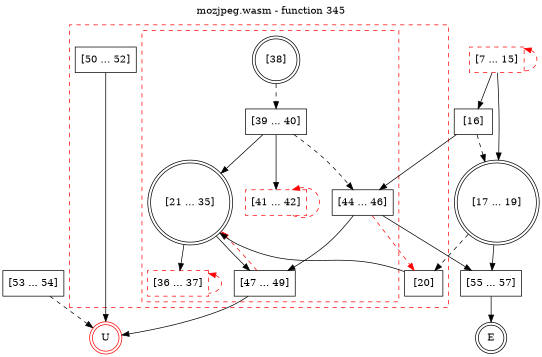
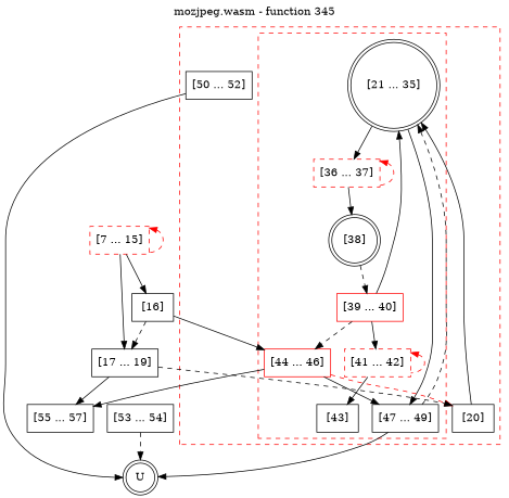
  digraph {
    label="mozjpeg.wasm - function 345"
    labelfontcolor=black
    labelfontname=Helvetica
    labelfontsize=16
    labelloc=t
    node [color=black shape=box style=solid]
    n1 [label="[21 ... 35]" shape=doublecircle]
    n2 [color=red label="[36 ... 37]" style=dashed]
    n3 [label="[38]" shape=doublecircle]
-   n4 [label="[39 ... 40]"]
+   n4 [color=red label="[39 ... 40]"]
    n5 [color=red label="[41 ... 42]" style=dashed]
-   n7 [label="[44 ... 46]"]
+   n6 [label="[43]"]
+   n7 [color=red label="[44 ... 46]"]
    n8 [label="[47 ... 49]"]
    n9 [label="[20]"]
    n10 [label="[50 ... 52]"]
    n11 [label="[55 ... 57]"]
-   n12 [label=U shape=doublecircle color=red style=""]
-   E [shape=doublecircle color="" style=""]
+   n12 [label=U shape=doublecircle color="" style=""]
    n14 [color=red label="[7 ... 15]" style=dashed]
-   n15 [label="[17 ... 19]" shape=doublecircle]
+   n15 [label="[17 ... 19]"]
    n16 [label="[16]"]
    n17 [label="[53 ... 54]"]
    subgraph cluster_1 {
      color=red
      label=""
      style=dashed
      n9
      n10
      subgraph cluster_2 {
        color=red
        label=""
        style=dashed
        n1
        n2
        n3
        n4
        n5
+       n6
        n7
        n8
      }
    }
    n1 -> n2
    n1 -> n8
    n2 -> n2 [color=red dir=back style=dashed]
+   n2 -> n3
    n3 -> n4 [style=dashed]
    n4 -> n1
    n4 -> n5
    n4 -> n7 [style=dashed]
    n5 -> n5 [color=red dir=back style=dashed]
+   n5 -> n6
    n7 -> n8
    n7 -> n9 [color=red style=dashed]
    n7 -> n11
-   n8 -> n1 [color=red style=dashed]
+   n8 -> n1 [color=black style=dashed]
    n8 -> n12
    n9 -> n1
    n10 -> n12
-   n11 -> E
    n14 -> n14 [color=red dir=back style=dashed]
    n14 -> n15
    n14 -> n16
    n15 -> n9 [style=dashed]
    n15 -> n11
    n16 -> n7
    n16 -> n15 [style=dashed]
    n17 -> n12 [style=dashed]
  }
